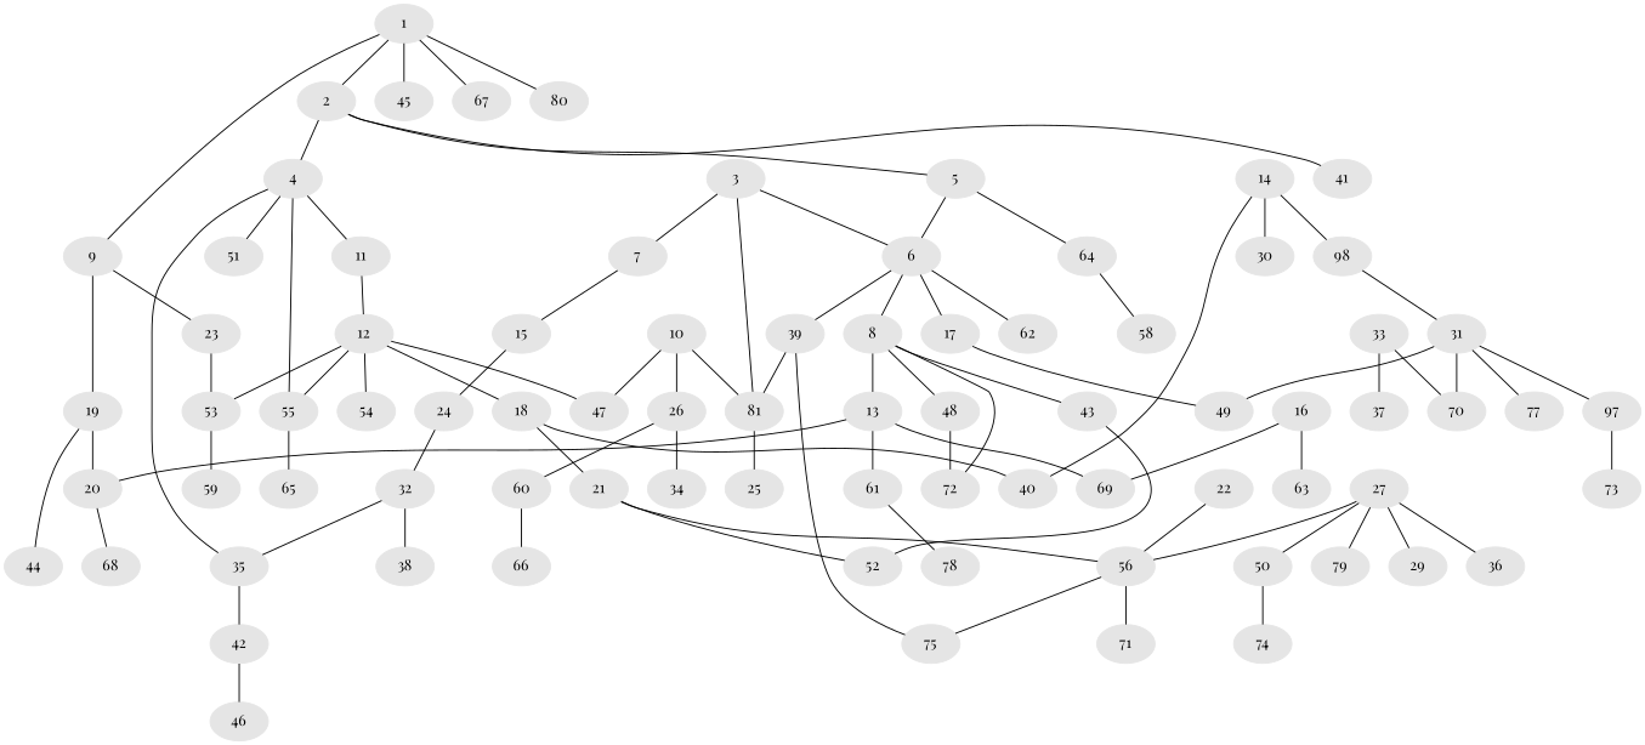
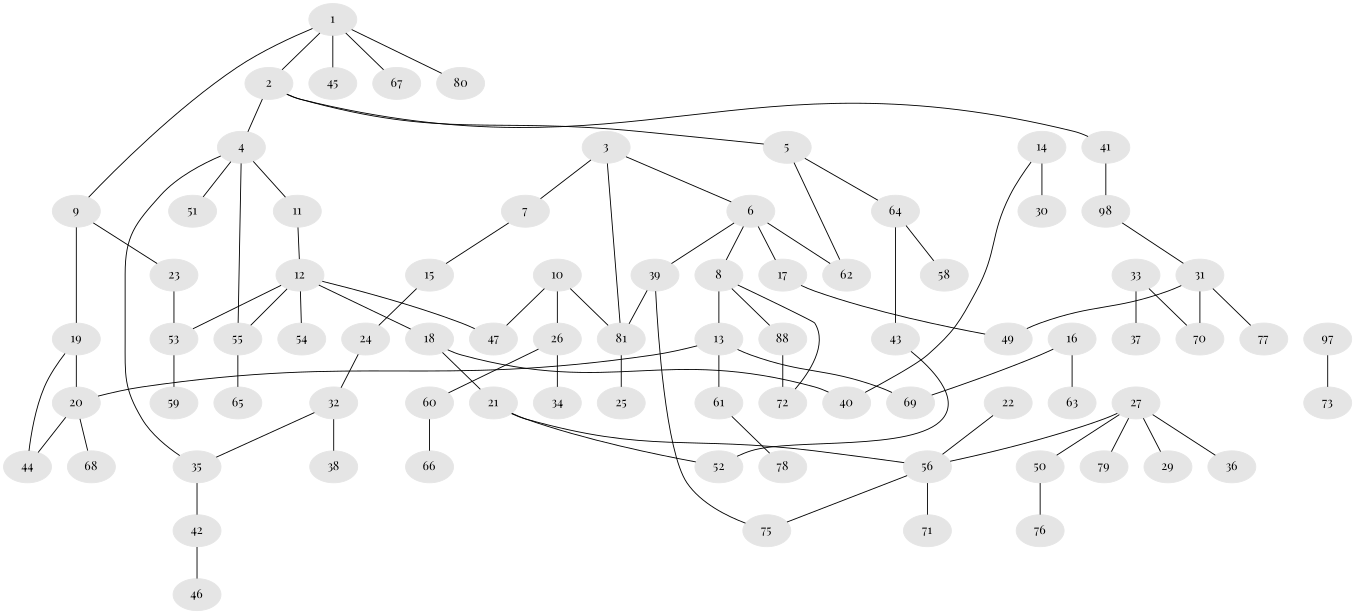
  graph {
    fontname="Playfair Display"
    node [color=gray90 fontname="Playfair Display" style=filled]
    edge [fontname="Playfair Display"]
    1
    2
    9
    45
    67
    80
    4
    5
    41
    3
    6
    7
    81
    19
    23
    11
    35
    51
    55
    64
    8
    17
    39
    62
    15
    25
    12
    42
    65
    58
    13
    43
-   48
+   48 [label=88]
    72
    10
    26
    47
    49
    75
    n40 [label=98]
    14
    30
    40
    24
    20
    61
    69
    52
    44
    53
    34
    60
    18
    54
    21
    22
    56
    59
    16
    63
    68
    78
    27
    79
    29
    36
    50
    31
    32
    71
    38
    66
-   76 [label=74]
+   76
    77
    n75 [label=97]
    70
    33
    37
    73
    46
    1 -- 2
    1 -- 9
    1 -- 45
    1 -- 67
    1 -- 80
    2 -- 4
    2 -- 5
    2 -- 41
    9 -- 19
    9 -- 23
    4 -- 11
    4 -- 35
    4 -- 51
    4 -- 55
-   5 -- 6
+   5 -- 62
    5 -- 64
    3 -- 6
    3 -- 7
    3 -- 81
    6 -- 8
    6 -- 17
    6 -- 39
    6 -- 62
    7 -- 15
    81 -- 25
    19 -- 20
    19 -- 44
    23 -- 53
    11 -- 12
    35 -- 42
    55 -- 65
    64 -- 58
    8 -- 13
-   8 -- 43
+   64 -- 43
    8 -- 48
    8 -- 72
    17 -- 49
    39 -- 81
    39 -- 75
    15 -- 24
    12 -- 55
    12 -- 47
    12 -- 53
    12 -- 18
    12 -- 54
    42 -- 46
    13 -- 20
    13 -- 61
    13 -- 69
    43 -- 52
    48 -- 72
    10 -- 81
    10 -- 26
    10 -- 47
    26 -- 34
    26 -- 60
    n40 -- 31
-   14 -- n40
+   41 -- n40
    14 -- 30
    14 -- 40
    24 -- 32
+   20 -- 44
    20 -- 68
    61 -- 78
    53 -- 59
    60 -- 66
    18 -- 40
    18 -- 21
    21 -- 52
    21 -- 56
    22 -- 56
    56 -- 75
    56 -- 71
    16 -- 69
    16 -- 63
    27 -- 56
    27 -- 79
    27 -- 29
    27 -- 36
    27 -- 50
    50 -- 76
    31 -- 49
    31 -- 77
-   31 -- n75
    31 -- 70
    32 -- 35
    32 -- 38
    n75 -- 73
    33 -- 70
    33 -- 37
  }
